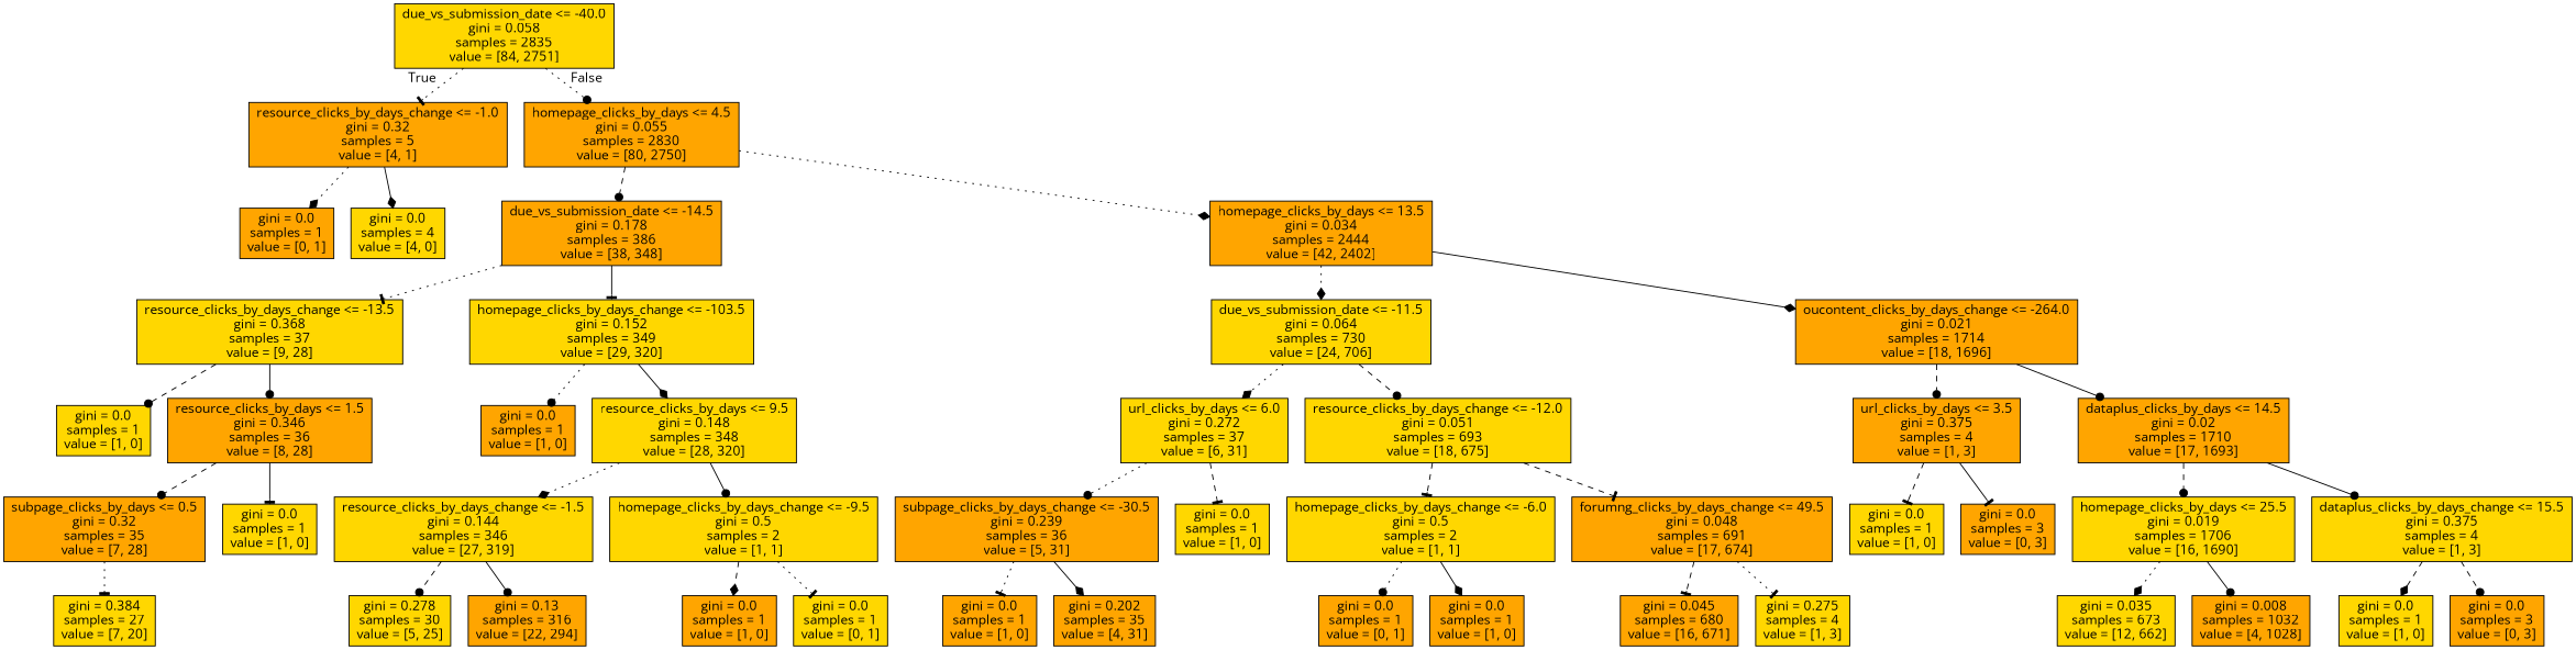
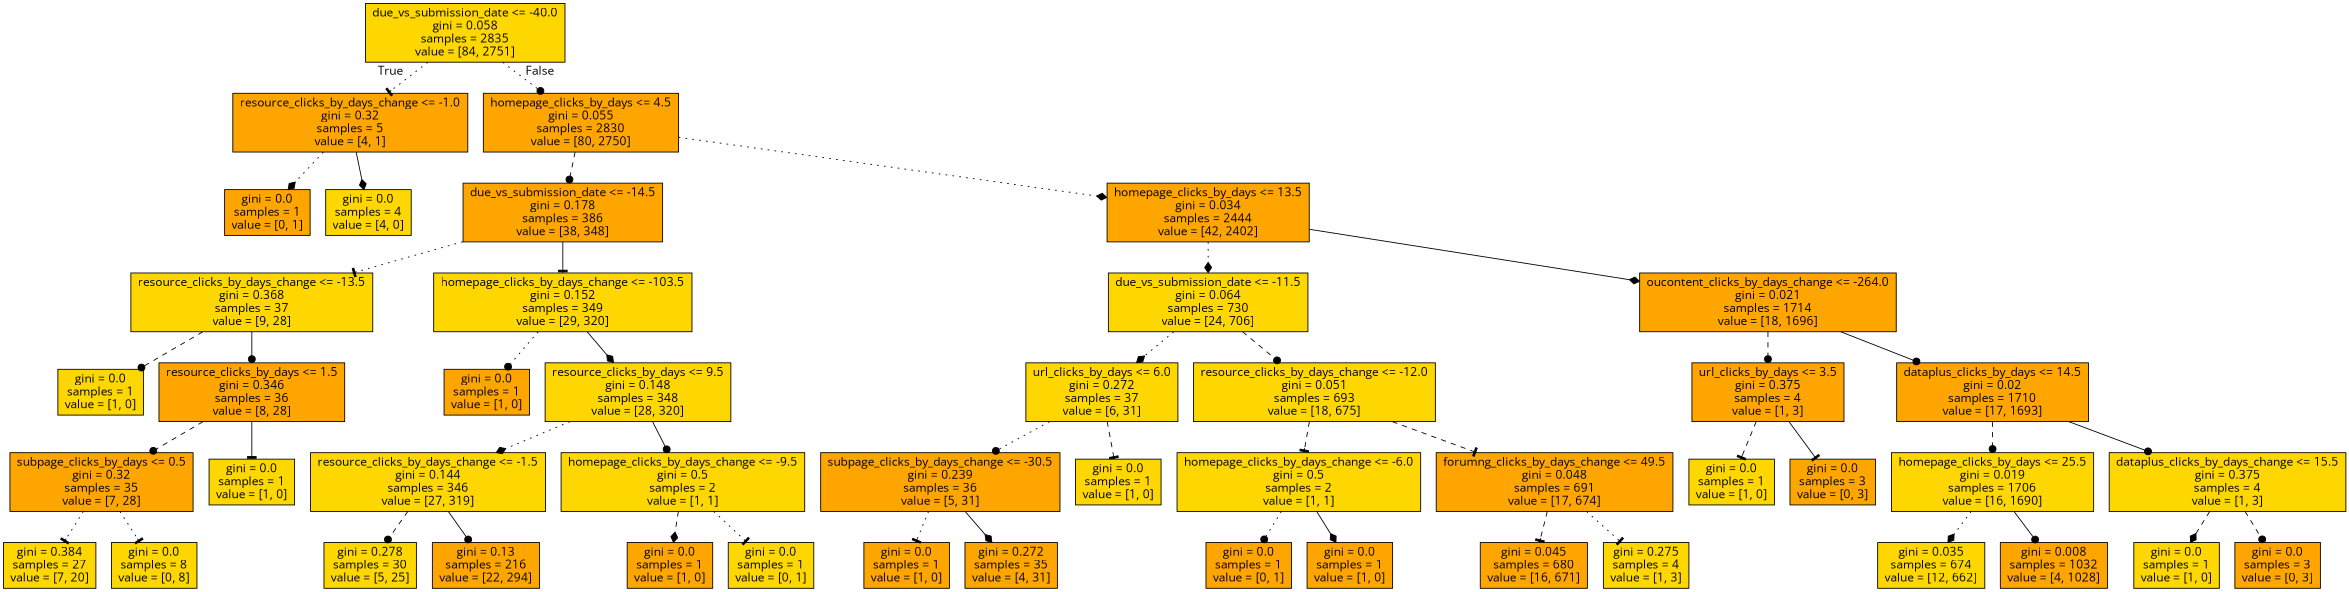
  digraph {
    fontname="Open Sans"
    node [color=black fillcolor=gold fontname="Open Sans" shape=box style=filled]
    edge [arrowhead=dot fontname="Open Sans" style=dotted]
    n1 [label="due_vs_submission_date <= -40.0\ngini = 0.058\nsamples = 2835\nvalue = [84, 2751]"]
    n2 [fillcolor=orange label="resource_clicks_by_days_change <= -1.0\ngini = 0.32\nsamples = 5\nvalue = [4, 1]"]
    n3 [fillcolor=orange label="homepage_clicks_by_days <= 4.5\ngini = 0.055\nsamples = 2830\nvalue = [80, 2750]"]
    n4 [fillcolor=orange label="gini = 0.0\nsamples = 1\nvalue = [0, 1]"]
    n5 [label="gini = 0.0\nsamples = 4\nvalue = [4, 0]"]
    n6 [fillcolor=orange label="due_vs_submission_date <= -14.5\ngini = 0.178\nsamples = 386\nvalue = [38, 348]"]
    n7 [fillcolor=orange label="homepage_clicks_by_days <= 13.5\ngini = 0.034\nsamples = 2444\nvalue = [42, 2402]"]
    n8 [label="resource_clicks_by_days_change <= -13.5\ngini = 0.368\nsamples = 37\nvalue = [9, 28]"]
    n9 [label="homepage_clicks_by_days_change <= -103.5\ngini = 0.152\nsamples = 349\nvalue = [29, 320]"]
    n10 [label="due_vs_submission_date <= -11.5\ngini = 0.064\nsamples = 730\nvalue = [24, 706]"]
    n11 [fillcolor=orange label="oucontent_clicks_by_days_change <= -264.0\ngini = 0.021\nsamples = 1714\nvalue = [18, 1696]"]
    n12 [label="gini = 0.0\nsamples = 1\nvalue = [1, 0]"]
    n13 [fillcolor=orange label="resource_clicks_by_days <= 1.5\ngini = 0.346\nsamples = 36\nvalue = [8, 28]"]
    n14 [fillcolor=orange label="gini = 0.0\nsamples = 1\nvalue = [1, 0]"]
    n15 [label="resource_clicks_by_days <= 9.5\ngini = 0.148\nsamples = 348\nvalue = [28, 320]"]
    n16 [fillcolor=orange label="subpage_clicks_by_days <= 0.5\ngini = 0.32\nsamples = 35\nvalue = [7, 28]"]
    n17 [label="gini = 0.0\nsamples = 1\nvalue = [1, 0]"]
    n18 [label="gini = 0.384\nsamples = 27\nvalue = [7, 20]"]
+   n19 [label="gini = 0.0\nsamples = 8\nvalue = [0, 8]"]
    n20 [label="resource_clicks_by_days_change <= -1.5\ngini = 0.144\nsamples = 346\nvalue = [27, 319]"]
    n21 [label="homepage_clicks_by_days_change <= -9.5\ngini = 0.5\nsamples = 2\nvalue = [1, 1]"]
    n22 [label="gini = 0.278\nsamples = 30\nvalue = [5, 25]"]
-   n23 [fillcolor=orange label="gini = 0.13\nsamples = 316\nvalue = [22, 294]"]
+   n23 [fillcolor=orange label="gini = 0.13\nsamples = 216\nvalue = [22, 294]"]
    n24 [fillcolor=orange label="gini = 0.0\nsamples = 1\nvalue = [1, 0]"]
    n25 [label="gini = 0.0\nsamples = 1\nvalue = [0, 1]"]
    n26 [label="url_clicks_by_days <= 6.0\ngini = 0.272\nsamples = 37\nvalue = [6, 31]"]
    n27 [label="resource_clicks_by_days_change <= -12.0\ngini = 0.051\nsamples = 693\nvalue = [18, 675]"]
    n28 [fillcolor=orange label="url_clicks_by_days <= 3.5\ngini = 0.375\nsamples = 4\nvalue = [1, 3]"]
    n29 [fillcolor=orange label="dataplus_clicks_by_days <= 14.5\ngini = 0.02\nsamples = 1710\nvalue = [17, 1693]"]
    n30 [fillcolor=orange label="subpage_clicks_by_days_change <= -30.5\ngini = 0.239\nsamples = 36\nvalue = [5, 31]"]
    n31 [label="gini = 0.0\nsamples = 1\nvalue = [1, 0]"]
    n32 [label="homepage_clicks_by_days_change <= -6.0\ngini = 0.5\nsamples = 2\nvalue = [1, 1]"]
    n33 [fillcolor=orange label="forumng_clicks_by_days_change <= 49.5\ngini = 0.048\nsamples = 691\nvalue = [17, 674]"]
    n34 [fillcolor=orange label="gini = 0.0\nsamples = 1\nvalue = [1, 0]"]
-   n35 [fillcolor=orange label="gini = 0.202\nsamples = 35\nvalue = [4, 31]"]
+   n35 [fillcolor=orange label="gini = 0.272\nsamples = 35\nvalue = [4, 31]"]
    n36 [fillcolor=orange label="gini = 0.0\nsamples = 1\nvalue = [0, 1]"]
    n37 [fillcolor=orange label="gini = 0.0\nsamples = 1\nvalue = [1, 0]"]
    n38 [fillcolor=orange label="gini = 0.045\nsamples = 680\nvalue = [16, 671]"]
    n39 [label="gini = 0.275\nsamples = 4\nvalue = [1, 3]"]
    n40 [label="gini = 0.0\nsamples = 1\nvalue = [1, 0]"]
    n41 [fillcolor=orange label="gini = 0.0\nsamples = 3\nvalue = [0, 3]"]
    n42 [label="homepage_clicks_by_days <= 25.5\ngini = 0.019\nsamples = 1706\nvalue = [16, 1690]"]
    n43 [label="dataplus_clicks_by_days_change <= 15.5\ngini = 0.375\nsamples = 4\nvalue = [1, 3]"]
-   n44 [label="gini = 0.035\nsamples = 673\nvalue = [12, 662]"]
+   n44 [label="gini = 0.035\nsamples = 674\nvalue = [12, 662]"]
    n45 [fillcolor=orange label="gini = 0.008\nsamples = 1032\nvalue = [4, 1028]"]
    n46 [label="gini = 0.0\nsamples = 1\nvalue = [1, 0]"]
    n47 [fillcolor=orange label="gini = 0.0\nsamples = 3\nvalue = [0, 3]"]
    n1 -> n2 [arrowhead=tee headlabel=True labelangle=45 labeldistance=2.5]
    n1 -> n3 [headlabel=False labelangle=-45 labeldistance=2.5]
    n2 -> n4 [arrowhead=diamond]
    n2 -> n5 [arrowhead=diamond style=solid]
    n3 -> n6 [style=dashed]
    n3 -> n7 [arrowhead=diamond]
    n6 -> n8 [arrowhead=tee]
    n6 -> n9 [arrowhead=tee style=solid]
    n7 -> n10 [arrowhead=diamond]
    n7 -> n11 [arrowhead=diamond style=solid]
    n8 -> n12 [style=dashed]
    n8 -> n13 [style=solid]
    n9 -> n14
    n9 -> n15 [arrowhead=diamond style=solid]
    n10 -> n26 [arrowhead=diamond]
    n10 -> n27 [style=dashed]
    n11 -> n28 [style=dashed]
    n11 -> n29 [style=solid]
    n13 -> n16 [style=dashed]
    n13 -> n17 [arrowhead=tee style=solid]
    n15 -> n20 [arrowhead=diamond]
    n15 -> n21 [style=solid]
    n16 -> n18 [arrowhead=tee]
+   n16 -> n19 [arrowhead=tee]
    n20 -> n22 [style=dashed]
    n20 -> n23 [style=solid]
    n21 -> n24 [arrowhead=diamond style=dashed]
    n21 -> n25 [arrowhead=tee]
    n26 -> n30
    n26 -> n31 [arrowhead=tee style=dashed]
    n27 -> n32 [arrowhead=tee style=dashed]
    n27 -> n33 [arrowhead=tee style=dashed]
    n28 -> n40 [arrowhead=tee style=dashed]
    n28 -> n41 [arrowhead=tee style=solid]
    n29 -> n42 [style=dashed]
    n29 -> n43 [style=solid]
    n30 -> n34 [arrowhead=tee]
    n30 -> n35 [arrowhead=diamond style=solid]
    n32 -> n36
    n32 -> n37 [arrowhead=diamond style=solid]
    n33 -> n38 [arrowhead=tee style=dashed]
    n33 -> n39 [arrowhead=tee]
    n42 -> n44 [arrowhead=diamond]
    n42 -> n45 [style=solid]
    n43 -> n46 [arrowhead=diamond style=dashed]
    n43 -> n47 [style=dashed]
  }
